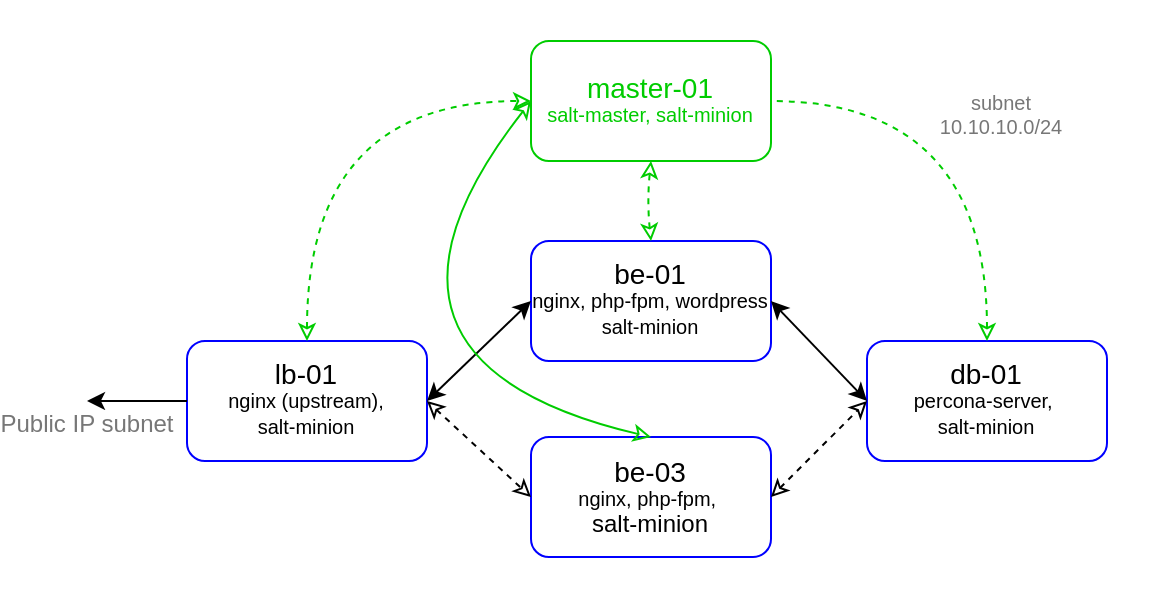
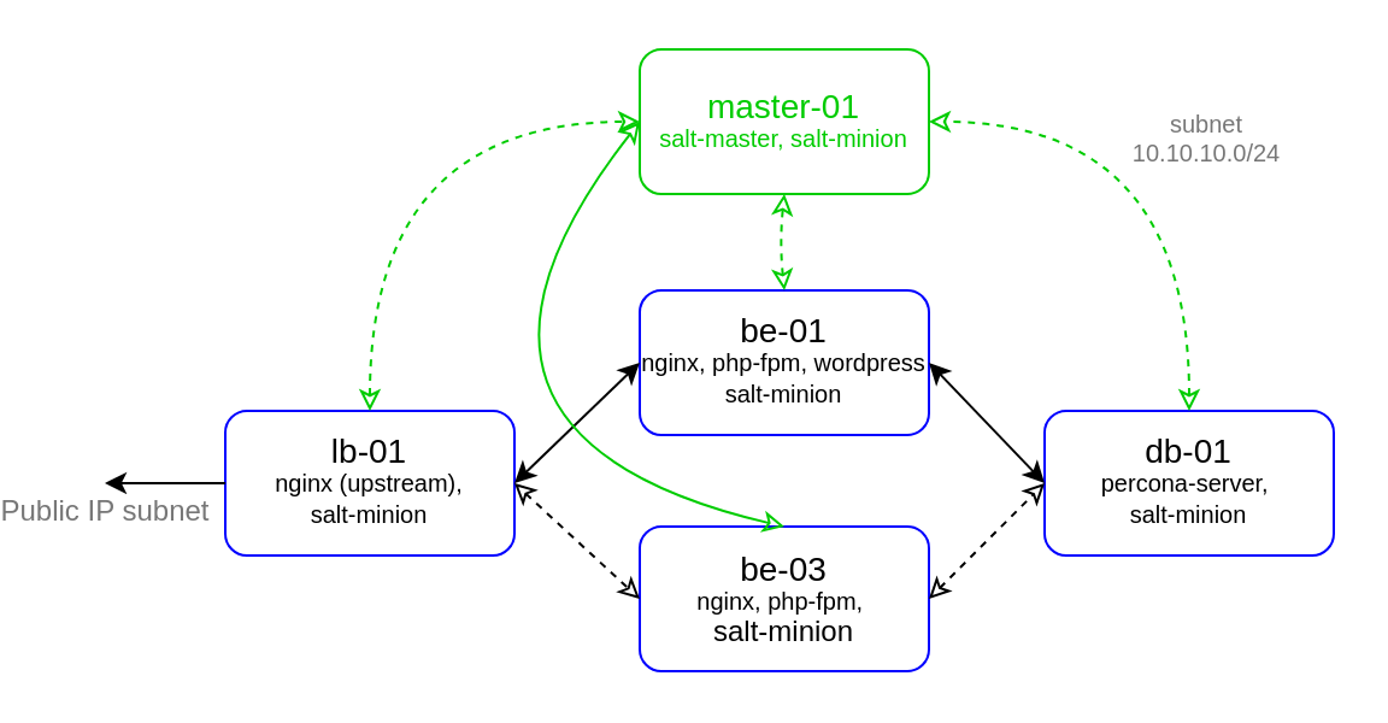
  <mxCell id="0" />
  <mxCell id="1" parent="0" />
  <mxCell id="2" value="&lt;p style=&quot;line-height: 100%&quot;&gt;&lt;span style=&quot;font-size: 14px&quot;&gt;be-01&lt;/span&gt;&lt;br&gt;&lt;span style=&quot;font-size: 10px&quot;&gt;nginx, php-fpm, wordpress&lt;br&gt;salt-minion&lt;/span&gt;&lt;br&gt;&lt;/p&gt;" style="rounded=1;whiteSpace=wrap;html=1;strokeColor=#0000FF;" parent="1" vertex="1"><mxGeometry x="242" y="120" width="120" height="60" as="geometry" /></mxCell>
  <mxCell id="3" value="&lt;p style=&quot;line-height: 100%&quot;&gt;&lt;span style=&quot;font-size: 14px&quot;&gt;lb-01&lt;/span&gt;&lt;br&gt;&lt;span style=&quot;font-size: 10px&quot;&gt;nginx (upstream), &lt;br&gt;salt-minion&lt;/span&gt;&lt;br&gt;&lt;/p&gt;" style="rounded=1;whiteSpace=wrap;html=1;strokeColor=#0000FF;" parent="1" vertex="1"><mxGeometry y="170" width="120" height="60" as="geometry" x="70" /></mxCell>
  <mxCell id="4" value="&lt;p style=&quot;line-height: 100%&quot;&gt;&lt;span style=&quot;font-size: 14px&quot;&gt;be-03&lt;/span&gt;&lt;br&gt;&lt;span style=&quot;font-size: 10px&quot;&gt;nginx, php-fpm,&amp;nbsp;&lt;br&gt;&lt;/span&gt;salt-minion&lt;/p&gt;" style="rounded=1;whiteSpace=wrap;html=1;strokeColor=#0000FF;" parent="1" vertex="1"><mxGeometry x="242" y="218" width="120" height="60" as="geometry" /></mxCell>
  <mxCell id="5" value="&lt;font style=&quot;font-size: 10px&quot;&gt;subnet&lt;br&gt;10.10.10.0/24&lt;/font&gt;" style="edgeLabel;html=1;align=center;verticalAlign=middle;resizable=0;points=[];fontSize=8;fontColor=#777777;" parent="1" vertex="1" connectable="0"><mxGeometry x="450.002" y="89.995" as="geometry"><mxPoint x="26" y="-33" as="offset" /></mxGeometry></mxCell>
  <mxCell id="6" value="" style="endArrow=none;html=1;startArrow=classic;startFill=1;entryX=0;entryY=0.5;entryDx=0;entryDy=0;" parent="1" target="3" edge="1"><mxGeometry width="50" height="50" relative="1" as="geometry"><mxPoint x="20" y="199.95" as="sourcePoint" /><mxPoint x="60" y="200" as="targetPoint" /></mxGeometry></mxCell>
  <mxCell id="7" value="" style="endArrow=classic;html=1;exitX=1;exitY=0.5;exitDx=0;exitDy=0;entryX=0;entryY=0.5;entryDx=0;entryDy=0;startArrow=classic;startFill=1;endFill=1;" parent="1" source="3" target="2" edge="1"><mxGeometry width="50" height="50" relative="1" as="geometry"><mxPoint x="320" y="230" as="sourcePoint" /><mxPoint x="220" y="150" as="targetPoint" /></mxGeometry></mxCell>
  <mxCell id="8" value="" style="endArrow=classic;dashed=1;html=1;exitX=1;exitY=0.5;exitDx=0;exitDy=0;entryX=0;entryY=0.5;entryDx=0;entryDy=0;startArrow=classic;startFill=0;endFill=0;" parent="1" source="3" target="4" edge="1"><mxGeometry width="50" height="50" relative="1" as="geometry"><mxPoint x="200" y="150" as="sourcePoint" /><mxPoint x="250" y="100" as="targetPoint" /></mxGeometry></mxCell>
  <mxCell id="9" value="&lt;p style=&quot;line-height: 100%&quot;&gt;&lt;span style=&quot;font-size: 14px&quot;&gt;db-01&lt;/span&gt;&lt;br&gt;&lt;span style=&quot;font-size: 10px;&quot;&gt;percona-server,&amp;nbsp;&lt;br&gt;salt-minion&lt;/span&gt;&lt;/p&gt;" style="rounded=1;whiteSpace=wrap;html=1;strokeColor=#0000FF;" parent="1" vertex="1"><mxGeometry x="410" y="170" width="120" height="60" as="geometry" /></mxCell>
  <mxCell id="10" value="&lt;font style=&quot;font-size: 12px&quot;&gt;Public IP subnet&lt;/font&gt;" style="edgeLabel;html=1;align=center;verticalAlign=middle;resizable=0;points=[];fontSize=8;fontColor=#777777;" parent="1" vertex="1" connectable="0"><mxGeometry x="37.002" y="243.995" as="geometry"><mxPoint x="-18" y="-32" as="offset" /></mxGeometry></mxCell>
  <mxCell id="11" value="&lt;p style=&quot;line-height: 100%&quot;&gt;&lt;font style=&quot;&quot; color=&quot;#00cc00&quot;&gt;&lt;span style=&quot;font-size: 14px;&quot;&gt;master-01&lt;/span&gt;&lt;br&gt;&lt;font style=&quot;font-size: 10px;&quot;&gt;salt-master, salt-minion&lt;/font&gt;&lt;/font&gt;&lt;/p&gt;" style="rounded=1;whiteSpace=wrap;html=1;strokeColor=#00CC00;" parent="1" vertex="1"><mxGeometry x="242" y="20" width="120" height="60" as="geometry" /></mxCell>
  <mxCell id="12" value="" style="endArrow=classic;html=1;entryX=0;entryY=0.5;entryDx=0;entryDy=0;startArrow=classic;startFill=1;endFill=1;exitX=1;exitY=0.5;exitDx=0;exitDy=0;" parent="1" source="2" target="9" edge="1"><mxGeometry width="50" height="50" relative="1" as="geometry"><mxPoint x="245.429" y="320" as="sourcePoint" /><mxPoint x="410" y="198" as="targetPoint" /></mxGeometry></mxCell>
  <mxCell id="13" value="" style="endArrow=classic;dashed=1;html=1;exitX=1;exitY=0.5;exitDx=0;exitDy=0;entryX=0;entryY=0.5;entryDx=0;entryDy=0;startArrow=classic;startFill=0;endFill=0;" parent="1" source="4" target="9" edge="1"><mxGeometry width="50" height="50" relative="1" as="geometry"><mxPoint x="420" y="260" as="sourcePoint" /><mxPoint x="472" y="308" as="targetPoint" /></mxGeometry></mxCell>
  <mxCell id="14" value="" style="endArrow=classic;dashed=1;html=1;exitX=0.5;exitY=0;exitDx=0;exitDy=0;entryX=0;entryY=0.5;entryDx=0;entryDy=0;startArrow=classic;startFill=0;endFill=0;jumpStyle=none;strokeColor=#00CC00;jumpSize=6;curved=1;" parent="1" source="3" target="11" edge="1"><mxGeometry width="50" height="50" relative="1" as="geometry"><mxPoint x="150" y="108" as="sourcePoint" /><mxPoint x="198" y="60" as="targetPoint" /><Array as="points"><mxPoint x="130" y="50" /></Array></mxGeometry></mxCell>
- <mxCell id="15" value="" style="endArrow=none;dashed=1;html=1;exitX=0.5;exitY=0;exitDx=0;exitDy=0;entryX=1;entryY=0.5;entryDx=0;entryDy=0;startArrow=classic;startFill=0;endFill=0;jumpStyle=none;strokeColor=#00CC00;jumpSize=6;curved=1;" parent="1" source="9" target="11" edge="1"><mxGeometry width="50" height="50" relative="1" as="geometry"><mxPoint x="440" y="170" as="sourcePoint" /><mxPoint x="552" y="50" as="targetPoint" /><Array as="points"><mxPoint x="470" y="50" /></Array></mxGeometry></mxCell>
+ <mxCell id="15" value="" style="endArrow=classic;dashed=1;html=1;exitX=0.5;exitY=0;exitDx=0;exitDy=0;entryX=1;entryY=0.5;entryDx=0;entryDy=0;startArrow=classic;startFill=0;endFill=0;jumpStyle=none;strokeColor=#00CC00;jumpSize=6;curved=1;" parent="1" source="9" target="11" edge="1"><mxGeometry width="50" height="50" relative="1" as="geometry"><mxPoint x="440" y="170" as="sourcePoint" /><mxPoint x="552" y="50" as="targetPoint" /><Array as="points"><mxPoint x="470" y="50" /></Array></mxGeometry></mxCell>
  <mxCell id="16" value="" style="endArrow=classic;dashed=0;html=1;exitX=0.5;exitY=0;exitDx=0;exitDy=0;entryX=0;entryY=0.5;entryDx=0;entryDy=0;startArrow=classic;startFill=0;endFill=0;jumpStyle=none;strokeColor=#00CC00;jumpSize=6;curved=1;" parent="1" source="4" target="11" edge="1"><mxGeometry width="50" height="50" relative="1" as="geometry"><mxPoint x="140" y="180" as="sourcePoint" /><mxPoint x="252" y="60" as="targetPoint" /><Array as="points"><mxPoint x="140" y="180" /></Array></mxGeometry></mxCell>
  <mxCell id="17" value="" style="endArrow=classic;dashed=1;html=1;exitX=0.5;exitY=0;exitDx=0;exitDy=0;entryX=0.5;entryY=1;entryDx=0;entryDy=0;startArrow=classic;startFill=0;endFill=0;jumpStyle=none;strokeColor=#00CC00;jumpSize=6;curved=1;" parent="1" source="2" target="11" edge="1"><mxGeometry width="50" height="50" relative="1" as="geometry"><mxPoint x="308" y="130" as="sourcePoint" /><mxPoint x="200" y="10" as="targetPoint" /><Array as="points"><mxPoint x="300" y="100" /></Array></mxGeometry></mxCell>
